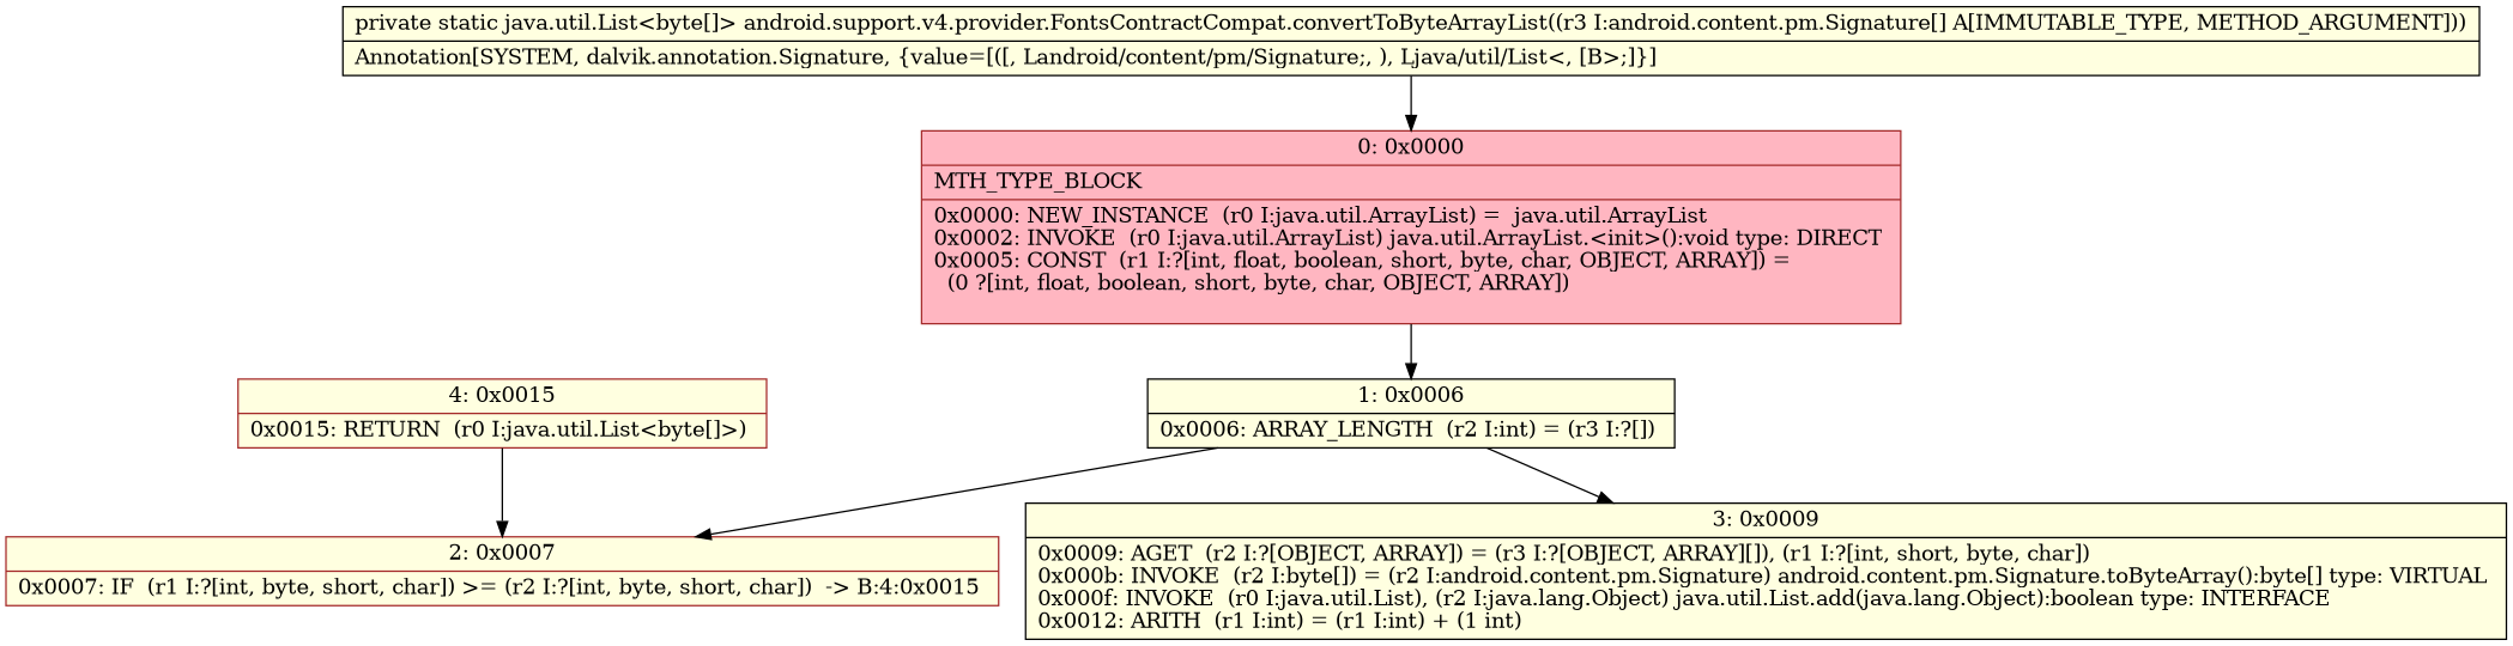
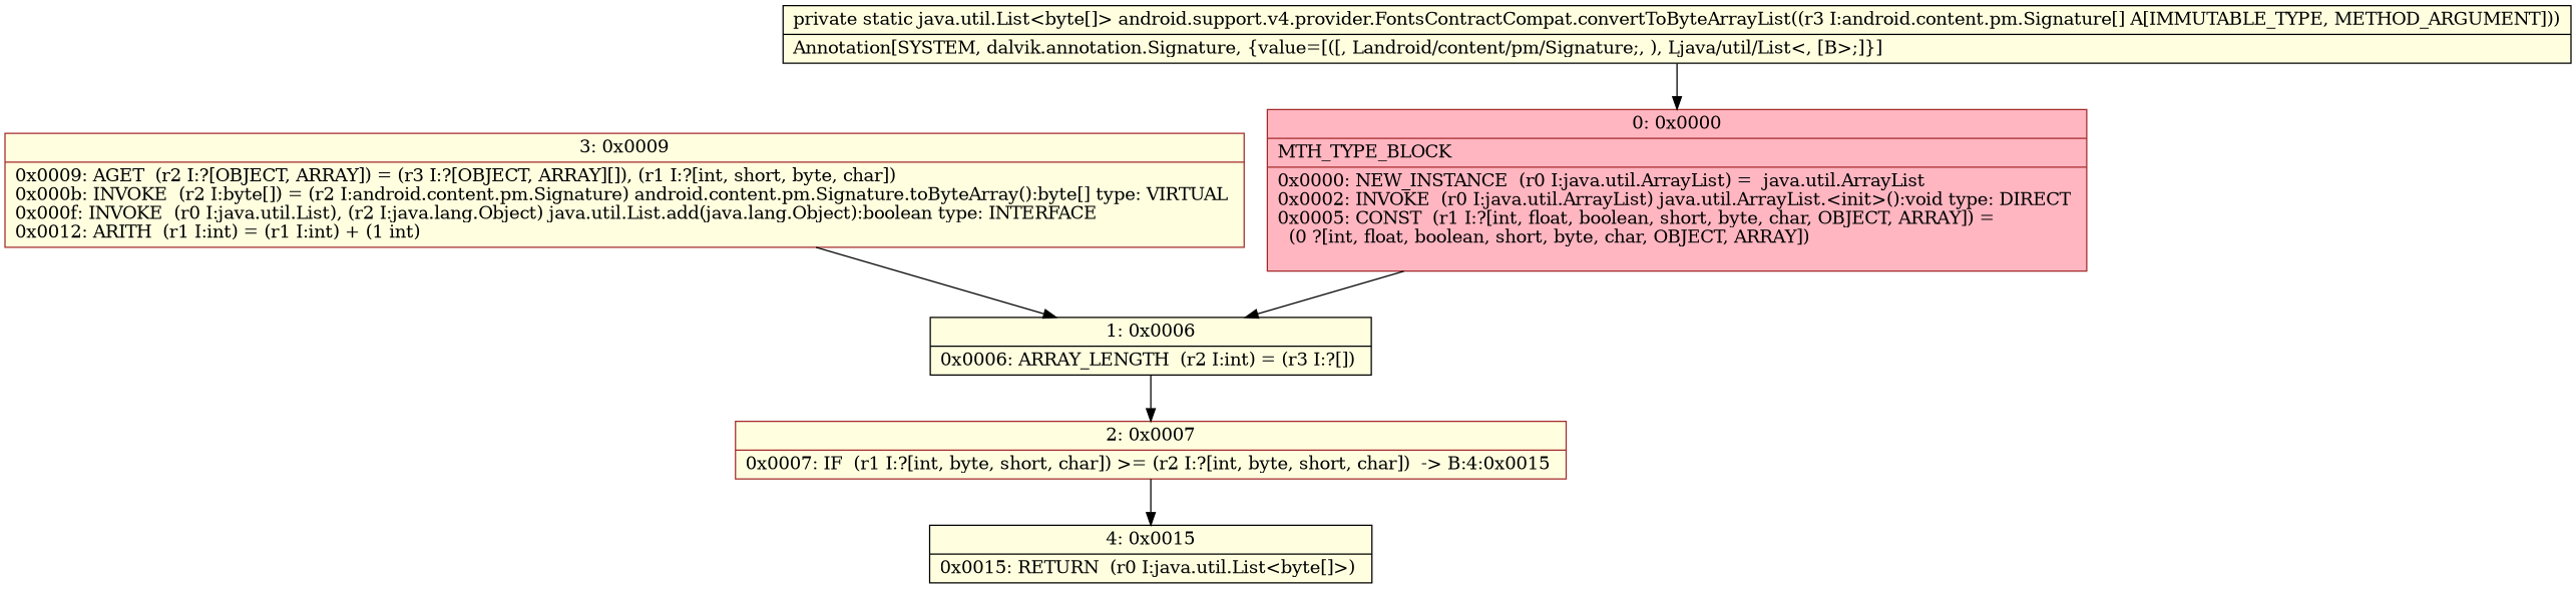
  digraph {
    node [color=brown fillcolor=lightyellow shape=record style=filled]
    n1 [fillcolor=lightpink label="{0\:\ 0x0000|MTH_TYPE_BLOCK\l|0x0000: NEW_INSTANCE  (r0 I:java.util.ArrayList) =  java.util.ArrayList \l0x0002: INVOKE  (r0 I:java.util.ArrayList) java.util.ArrayList.\<init\>():void type: DIRECT \l0x0005: CONST  (r1 I:?[int, float, boolean, short, byte, char, OBJECT, ARRAY]) = \l  (0 ?[int, float, boolean, short, byte, char, OBJECT, ARRAY])\l \l}"]
    n2 [color=black label="{1\:\ 0x0006|0x0006: ARRAY_LENGTH  (r2 I:int) = (r3 I:?[]) \l}"]
    n3 [label="{2\:\ 0x0007|0x0007: IF  (r1 I:?[int, byte, short, char]) \>= (r2 I:?[int, byte, short, char])  \-\> B:4:0x0015 \l}"]
-   n4 [label="{4\:\ 0x0015|0x0015: RETURN  (r0 I:java.util.List\<byte[]\>) \l}"]
-   n5 [color=black label="{3\:\ 0x0009|0x0009: AGET  (r2 I:?[OBJECT, ARRAY]) = (r3 I:?[OBJECT, ARRAY][]), (r1 I:?[int, short, byte, char]) \l0x000b: INVOKE  (r2 I:byte[]) = (r2 I:android.content.pm.Signature) android.content.pm.Signature.toByteArray():byte[] type: VIRTUAL \l0x000f: INVOKE  (r0 I:java.util.List), (r2 I:java.lang.Object) java.util.List.add(java.lang.Object):boolean type: INTERFACE \l0x0012: ARITH  (r1 I:int) = (r1 I:int) + (1 int) \l}"]
+   n4 [color=black label="{4\:\ 0x0015|0x0015: RETURN  (r0 I:java.util.List\<byte[]\>) \l}"]
+   n5 [label="{3\:\ 0x0009|0x0009: AGET  (r2 I:?[OBJECT, ARRAY]) = (r3 I:?[OBJECT, ARRAY][]), (r1 I:?[int, short, byte, char]) \l0x000b: INVOKE  (r2 I:byte[]) = (r2 I:android.content.pm.Signature) android.content.pm.Signature.toByteArray():byte[] type: VIRTUAL \l0x000f: INVOKE  (r0 I:java.util.List), (r2 I:java.lang.Object) java.util.List.add(java.lang.Object):boolean type: INTERFACE \l0x0012: ARITH  (r1 I:int) = (r1 I:int) + (1 int) \l}"]
    n6 [color=black label="{private static java.util.List\<byte[]\> android.support.v4.provider.FontsContractCompat.convertToByteArrayList((r3 I:android.content.pm.Signature[] A[IMMUTABLE_TYPE, METHOD_ARGUMENT]))  | Annotation[SYSTEM, dalvik.annotation.Signature, \{value=[([, Landroid\/content\/pm\/Signature;, ), Ljava\/util\/List\<, [B\>;]\}]\l}"]
    n1 -> n2
    n2 -> n3
-   n4 -> n3
-   n2 -> n5
+   n3 -> n4
+   n5 -> n2
    n6 -> n1
  }
